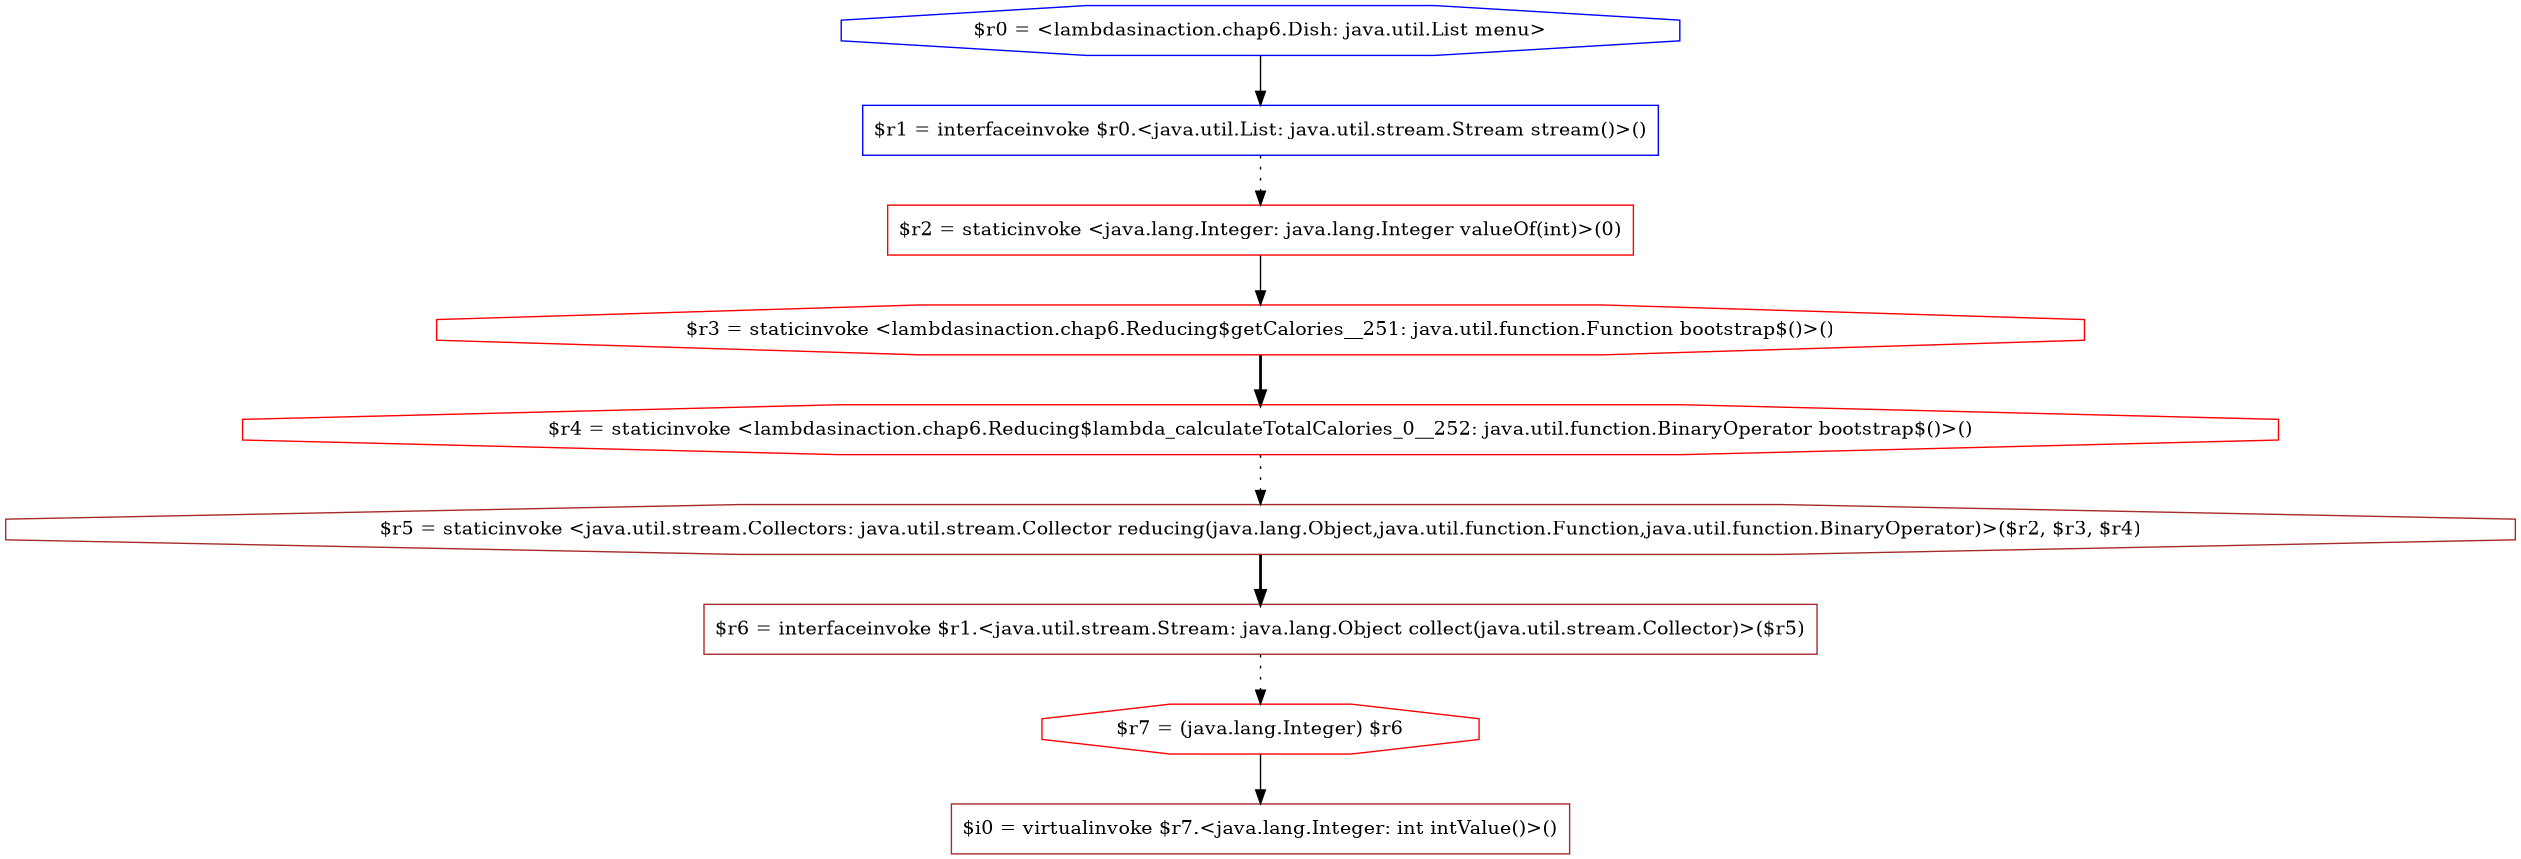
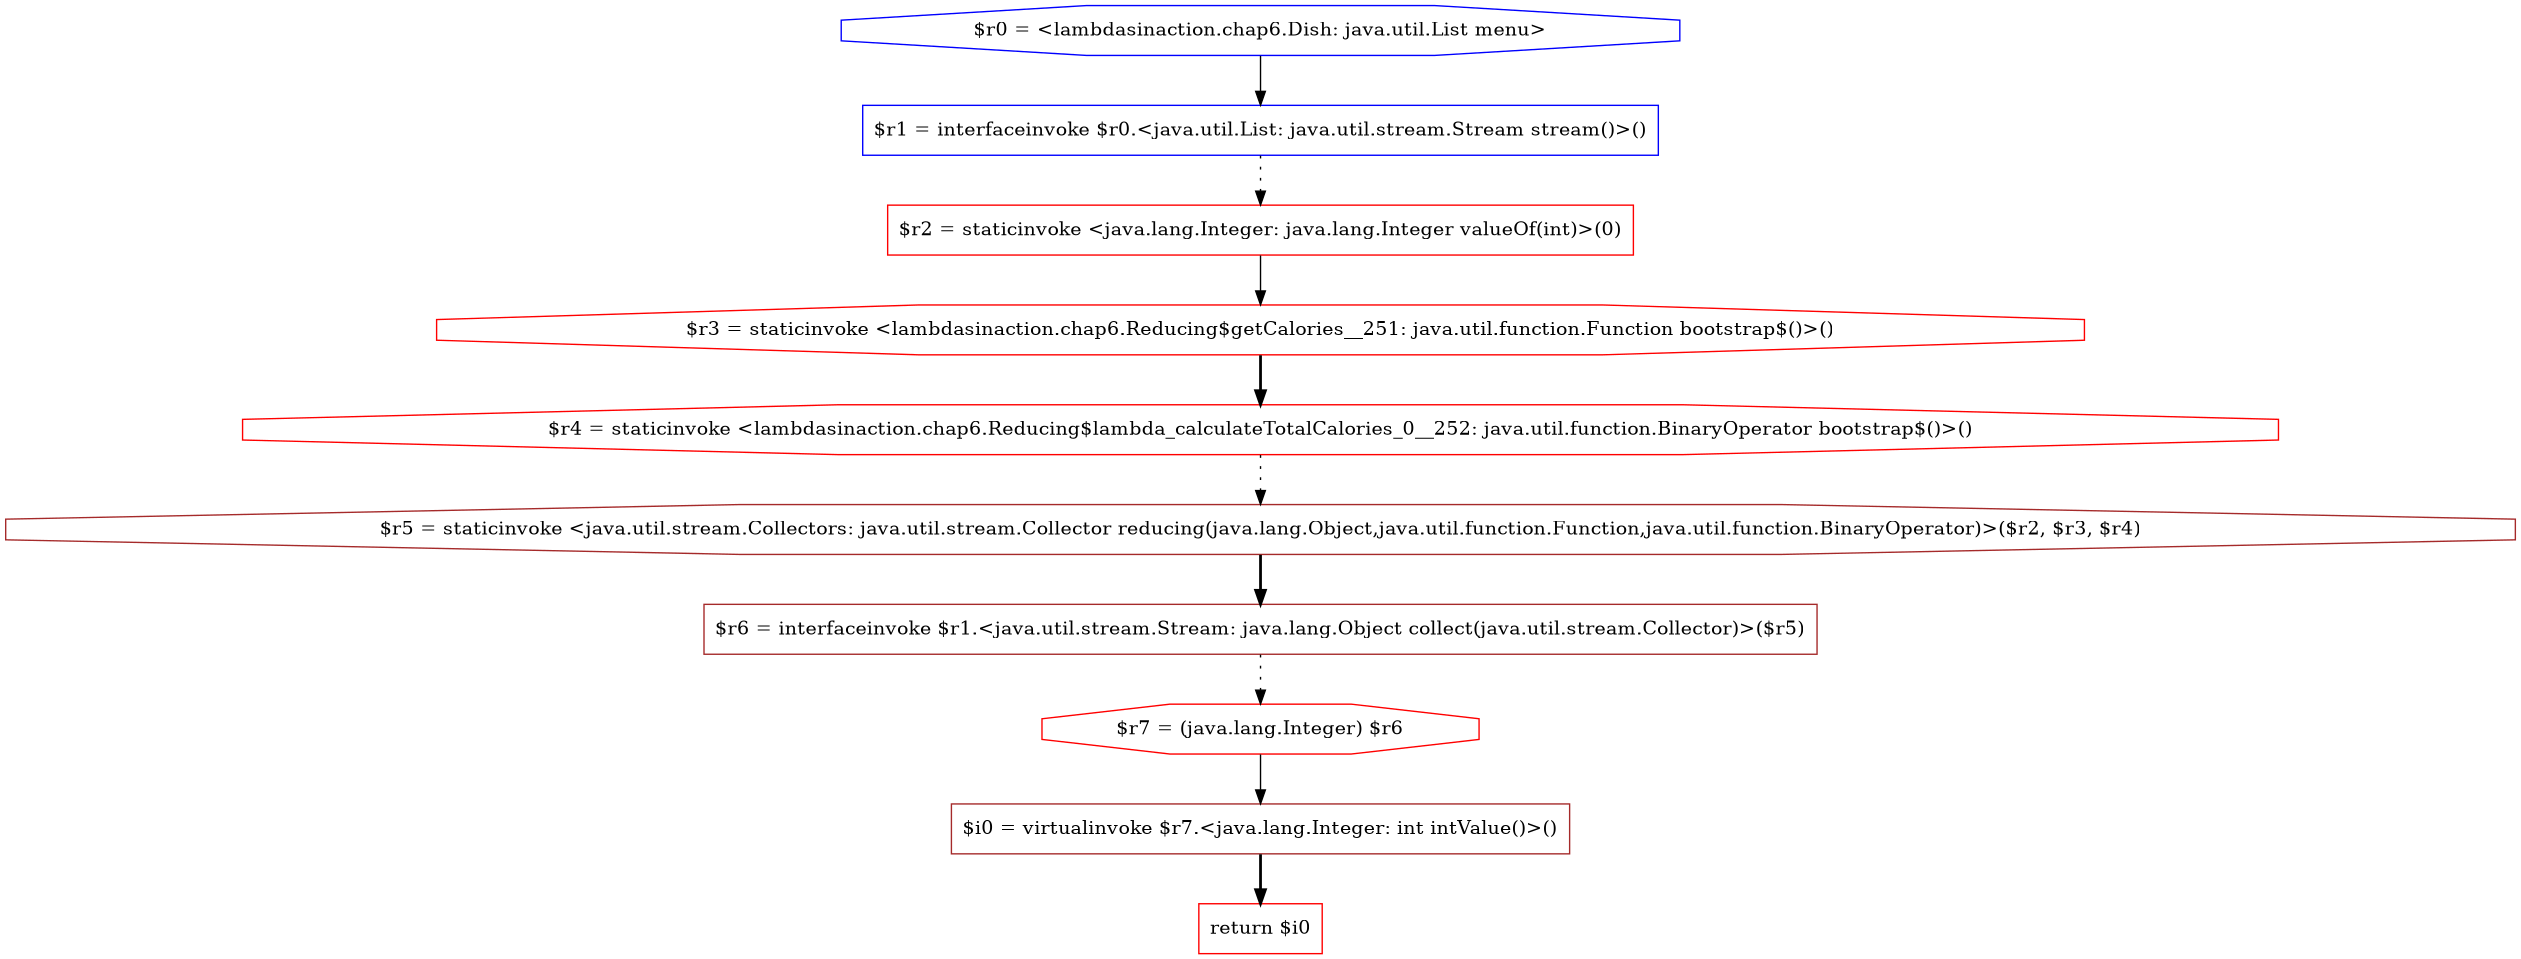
  digraph {
    node [color=red shape=octagon]
    edge [style=solid]
    "$r0 = <lambdasinaction.chap6.Dish: java.util.List menu>" [color=blue]
    "$r1 = interfaceinvoke $r0.<java.util.List: java.util.stream.Stream stream()>()" [color=blue shape=box]
    "$r2 = staticinvoke <java.lang.Integer: java.lang.Integer valueOf(int)>(0)" [shape=box]
    "$r3 = staticinvoke <lambdasinaction.chap6.Reducing$getCalories__251: java.util.function.Function bootstrap$()>()"
    "$r4 = staticinvoke <lambdasinaction.chap6.Reducing$lambda_calculateTotalCalories_0__252: java.util.function.BinaryOperator bootstrap$()>()"
    "$r5 = staticinvoke <java.util.stream.Collectors: java.util.stream.Collector reducing(java.lang.Object,java.util.function.Function,java.util.function.BinaryOperator)>($r2, $r3, $r4)" [color=brown]
    "$r6 = interfaceinvoke $r1.<java.util.stream.Stream: java.lang.Object collect(java.util.stream.Collector)>($r5)" [color=brown shape=box]
    "$r7 = (java.lang.Integer) $r6"
    "$i0 = virtualinvoke $r7.<java.lang.Integer: int intValue()>()" [color=brown shape=box]
+   "return $i0" [shape=box]
    "$r0 = <lambdasinaction.chap6.Dish: java.util.List menu>" -> "$r1 = interfaceinvoke $r0.<java.util.List: java.util.stream.Stream stream()>()"
    "$r1 = interfaceinvoke $r0.<java.util.List: java.util.stream.Stream stream()>()" -> "$r2 = staticinvoke <java.lang.Integer: java.lang.Integer valueOf(int)>(0)" [style=dotted]
    "$r2 = staticinvoke <java.lang.Integer: java.lang.Integer valueOf(int)>(0)" -> "$r3 = staticinvoke <lambdasinaction.chap6.Reducing$getCalories__251: java.util.function.Function bootstrap$()>()"
    "$r3 = staticinvoke <lambdasinaction.chap6.Reducing$getCalories__251: java.util.function.Function bootstrap$()>()" -> "$r4 = staticinvoke <lambdasinaction.chap6.Reducing$lambda_calculateTotalCalories_0__252: java.util.function.BinaryOperator bootstrap$()>()" [style=bold]
    "$r4 = staticinvoke <lambdasinaction.chap6.Reducing$lambda_calculateTotalCalories_0__252: java.util.function.BinaryOperator bootstrap$()>()" -> "$r5 = staticinvoke <java.util.stream.Collectors: java.util.stream.Collector reducing(java.lang.Object,java.util.function.Function,java.util.function.BinaryOperator)>($r2, $r3, $r4)" [style=dotted]
    "$r5 = staticinvoke <java.util.stream.Collectors: java.util.stream.Collector reducing(java.lang.Object,java.util.function.Function,java.util.function.BinaryOperator)>($r2, $r3, $r4)" -> "$r6 = interfaceinvoke $r1.<java.util.stream.Stream: java.lang.Object collect(java.util.stream.Collector)>($r5)" [style=bold]
    "$r6 = interfaceinvoke $r1.<java.util.stream.Stream: java.lang.Object collect(java.util.stream.Collector)>($r5)" -> "$r7 = (java.lang.Integer) $r6" [style=dotted]
    "$r7 = (java.lang.Integer) $r6" -> "$i0 = virtualinvoke $r7.<java.lang.Integer: int intValue()>()"
+   "$i0 = virtualinvoke $r7.<java.lang.Integer: int intValue()>()" -> "return $i0" [style=bold]
  }
